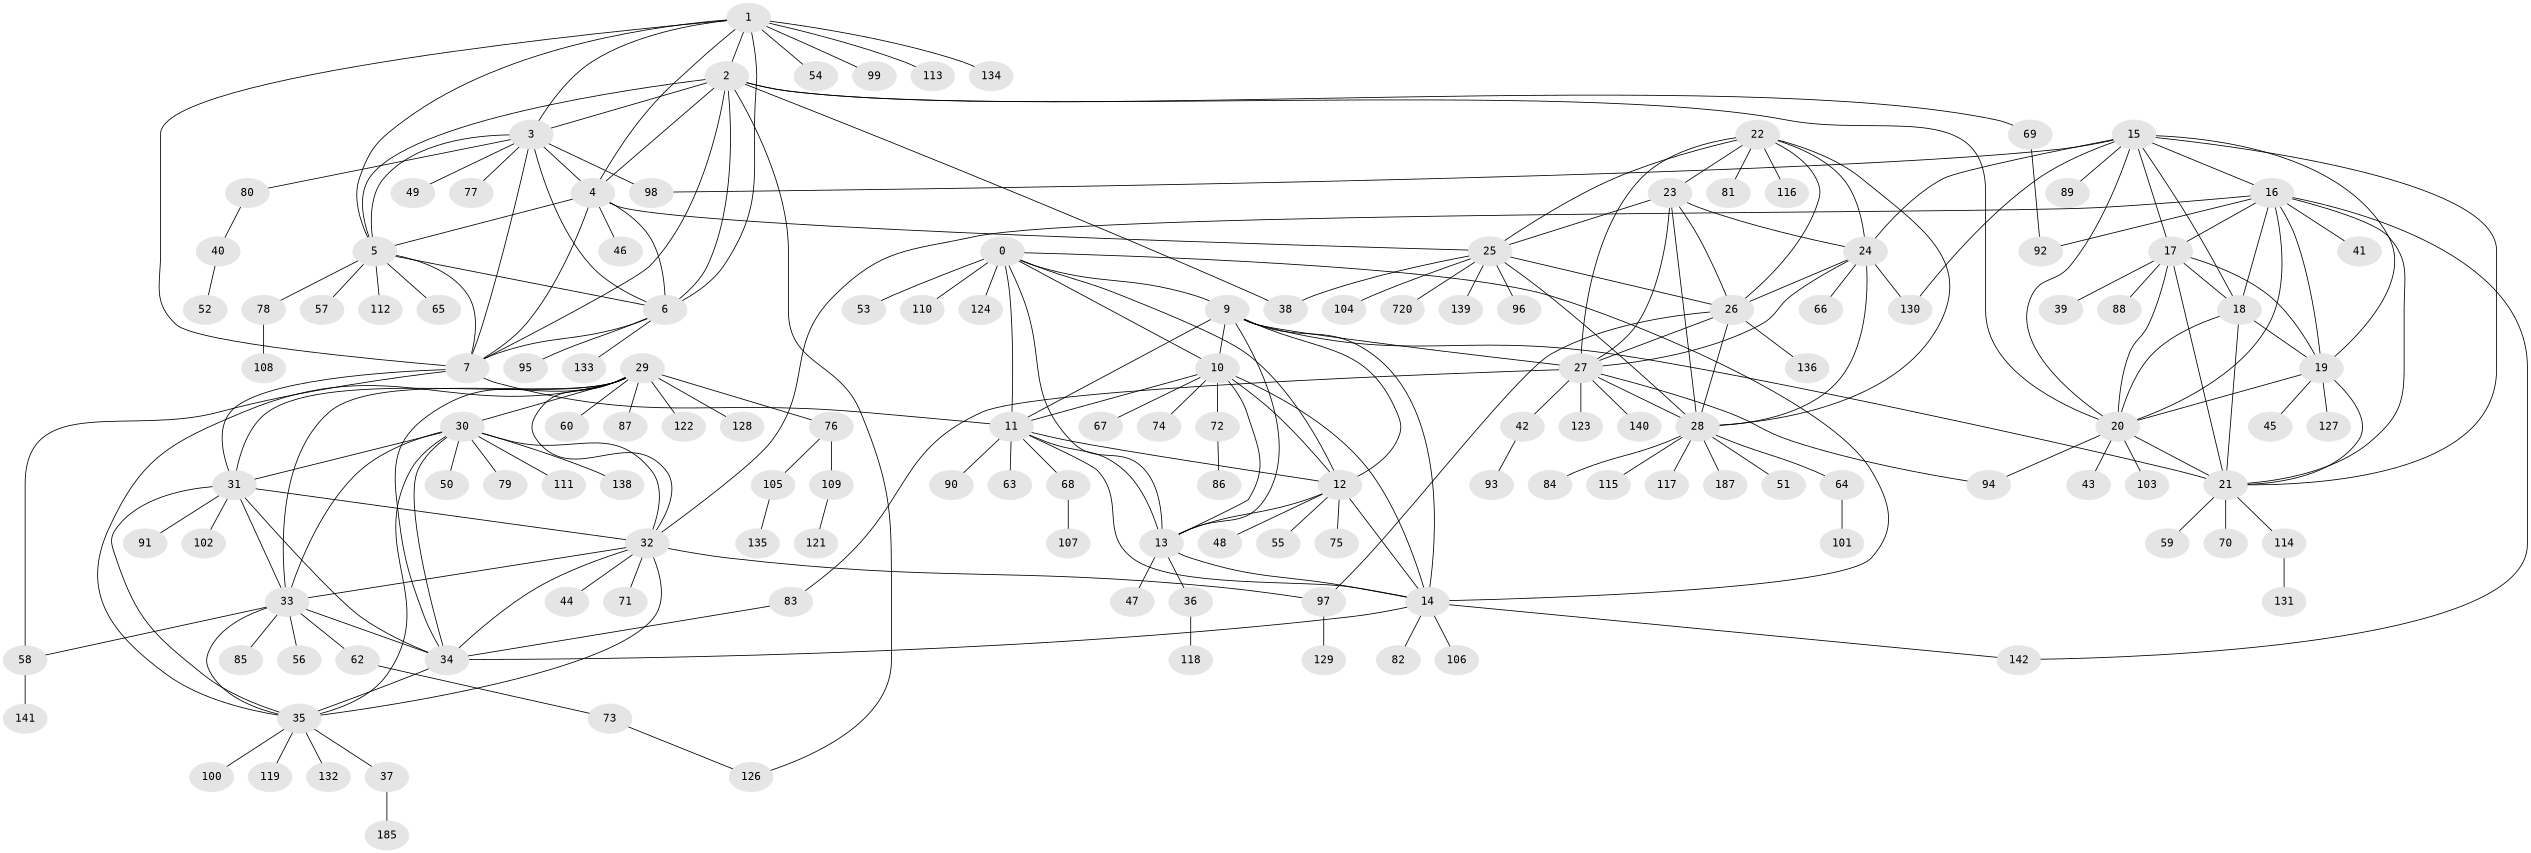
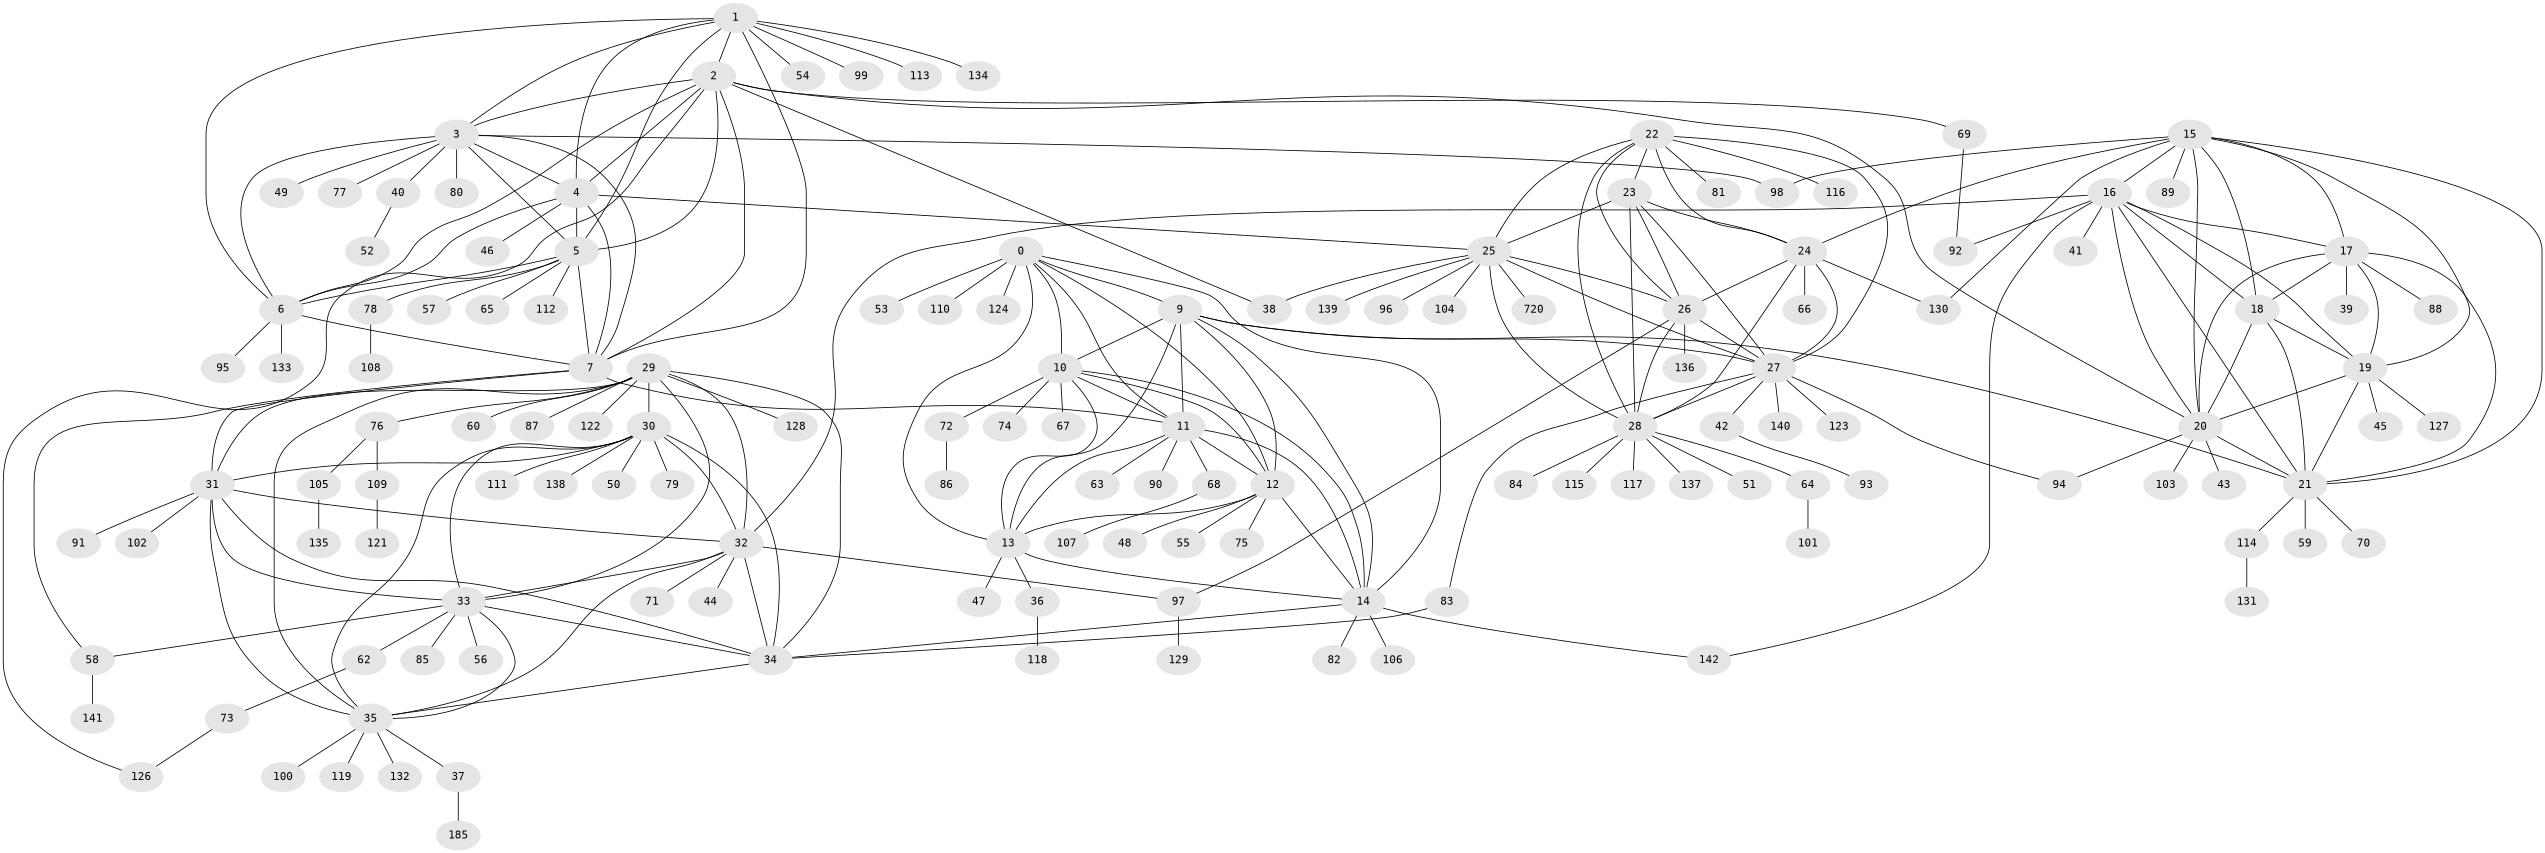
  graph {
    fontname="DejaVu Sans Mono"
    node [color=gray90 fontname="DejaVu Sans Mono" style=filled]
    edge [fontname="DejaVu Sans Mono"]
    1
    2
    3
    4
    5
    6
    7
    54
    99
    113
    134
    20
    38
    69
    126
    40
    49
    77
    80
    98
    25
    46
    57
    65
    78
    112
    95
    133
    11
    31
    58
    21
    43
    94
    103
    92
    52
    27
    26
    28
    96
    104
    n43 [label=720]
    139
    108
    12
    13
    14
    63
    68
    90
    34
    32
    33
    35
    91
    102
    141
    n59 [label=0]
    9
    10
    53
    110
    124
    67
    72
    74
    48
    55
    75
    36
    47
    82
    106
    142
    59
    70
    114
    42
    83
    123
    140
    86
    107
    118
    15
    16
    17
    18
    19
    24
    89
    130
    41
    39
    88
    45
    127
    66
    97
    44
    71
    131
    22
    23
    81
    116
    136
    51
    64
    84
    115
    117
-   137 [label=187]
+   137
    129
    93
    101
    29
    30
    60
    76
    87
    122
    128
    50
    79
    111
    138
    56
    62
    85
    37
    100
    119
    132
    105
    109
    73
    n139 [label=185]
    135
    121
    1 -- 2
    1 -- 3
    1 -- 4
    1 -- 5
    1 -- 6
    1 -- 7
    1 -- 54
    1 -- 99
    1 -- 113
    1 -- 134
    2 -- 3
    2 -- 4
    2 -- 5
    2 -- 6
    2 -- 7
    2 -- 20
    2 -- 38
    2 -- 69
    2 -- 126
    3 -- 4
    3 -- 5
    3 -- 6
    3 -- 7
-   80 -- 40
+   3 -- 40
    3 -- 49
    3 -- 77
    3 -- 80
    3 -- 98
    4 -- 5
    4 -- 6
    4 -- 7
    4 -- 25
    4 -- 46
    5 -- 6
    5 -- 7
    5 -- 57
    5 -- 65
    5 -- 78
    5 -- 112
    6 -- 7
    6 -- 95
    6 -- 133
    7 -- 11
    7 -- 31
    7 -- 58
    20 -- 21
    20 -- 43
    20 -- 94
    20 -- 103
    69 -- 92
    40 -- 52
    25 -- 38
+   25 -- 27
    25 -- 26
    25 -- 28
    25 -- 96
    25 -- 104
    25 -- n43
    25 -- 139
    78 -- 108
    11 -- 12
    11 -- 13
    11 -- 14
    11 -- 63
    11 -- 68
    11 -- 90
    31 -- 34
    31 -- 32
    31 -- 33
    31 -- 35
    31 -- 91
    31 -- 102
    58 -- 141
    21 -- 59
    21 -- 70
    21 -- 114
    27 -- 94
    27 -- 28
    27 -- 42
    27 -- 83
    27 -- 123
    27 -- 140
    26 -- 27
    26 -- 28
    26 -- 97
    26 -- 136
    28 -- 51
    28 -- 64
    28 -- 84
    28 -- 115
    28 -- 117
    28 -- 137
    12 -- 13
    12 -- 14
    12 -- 48
    12 -- 55
    12 -- 75
    13 -- 14
    13 -- 36
    13 -- 47
    14 -- 34
    14 -- 82
    14 -- 106
    14 -- 142
    68 -- 107
    34 -- 35
    32 -- 34
    32 -- 33
    32 -- 35
    32 -- 97
    32 -- 44
    32 -- 71
    33 -- 58
    33 -- 34
    33 -- 35
    33 -- 56
    33 -- 62
    33 -- 85
    35 -- 37
    35 -- 100
    35 -- 119
    35 -- 132
    n59 -- 11
    n59 -- 12
    n59 -- 13
    n59 -- 14
    n59 -- 9
    n59 -- 10
    n59 -- 53
    n59 -- 110
    n59 -- 124
    9 -- 11
    9 -- 21
    9 -- 27
    9 -- 12
    9 -- 13
    9 -- 14
    9 -- 10
    10 -- 11
    10 -- 12
    10 -- 13
    10 -- 14
    10 -- 67
    10 -- 72
    10 -- 74
    72 -- 86
    36 -- 118
    114 -- 131
    42 -- 93
    83 -- 34
    15 -- 20
    15 -- 98
    15 -- 21
    15 -- 16
    15 -- 17
    15 -- 18
    15 -- 19
    15 -- 24
    15 -- 89
    15 -- 130
    16 -- 20
    16 -- 21
    16 -- 92
    16 -- 32
    16 -- 142
    16 -- 17
    16 -- 18
    16 -- 19
    16 -- 41
    17 -- 20
    17 -- 21
    17 -- 18
    17 -- 19
    17 -- 39
    17 -- 88
    18 -- 20
    18 -- 21
    18 -- 19
    19 -- 20
    19 -- 21
    19 -- 45
    19 -- 127
    24 -- 27
    24 -- 26
    24 -- 28
    24 -- 130
    24 -- 66
    97 -- 129
    22 -- 25
    22 -- 27
    22 -- 26
    22 -- 28
    22 -- 24
    22 -- 23
    22 -- 81
    22 -- 116
    23 -- 25
    23 -- 27
    23 -- 26
    23 -- 28
    23 -- 24
    64 -- 101
    29 -- 31
    29 -- 34
    29 -- 32
    29 -- 33
    29 -- 35
    29 -- 30
    29 -- 60
    29 -- 76
    29 -- 87
    29 -- 122
    29 -- 128
    30 -- 31
    30 -- 34
    30 -- 32
    30 -- 33
    30 -- 35
    30 -- 50
    30 -- 79
    30 -- 111
    30 -- 138
    76 -- 105
    76 -- 109
    62 -- 73
    37 -- n139
    105 -- 135
    109 -- 121
    73 -- 126
  }
